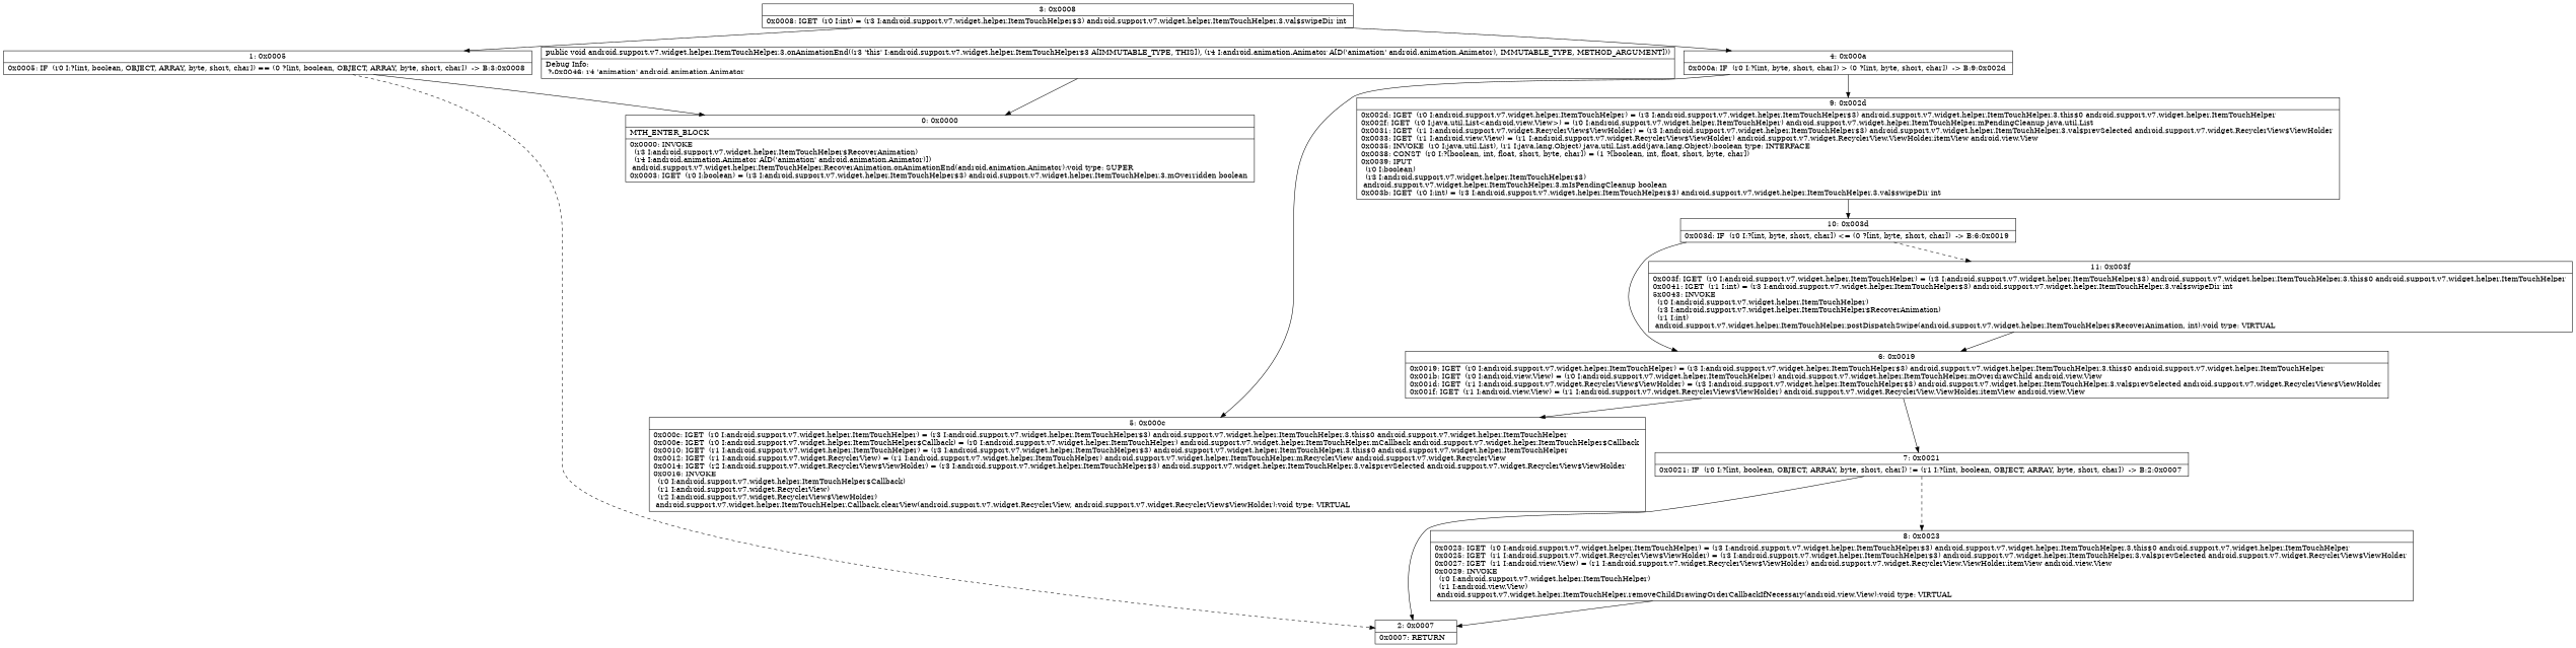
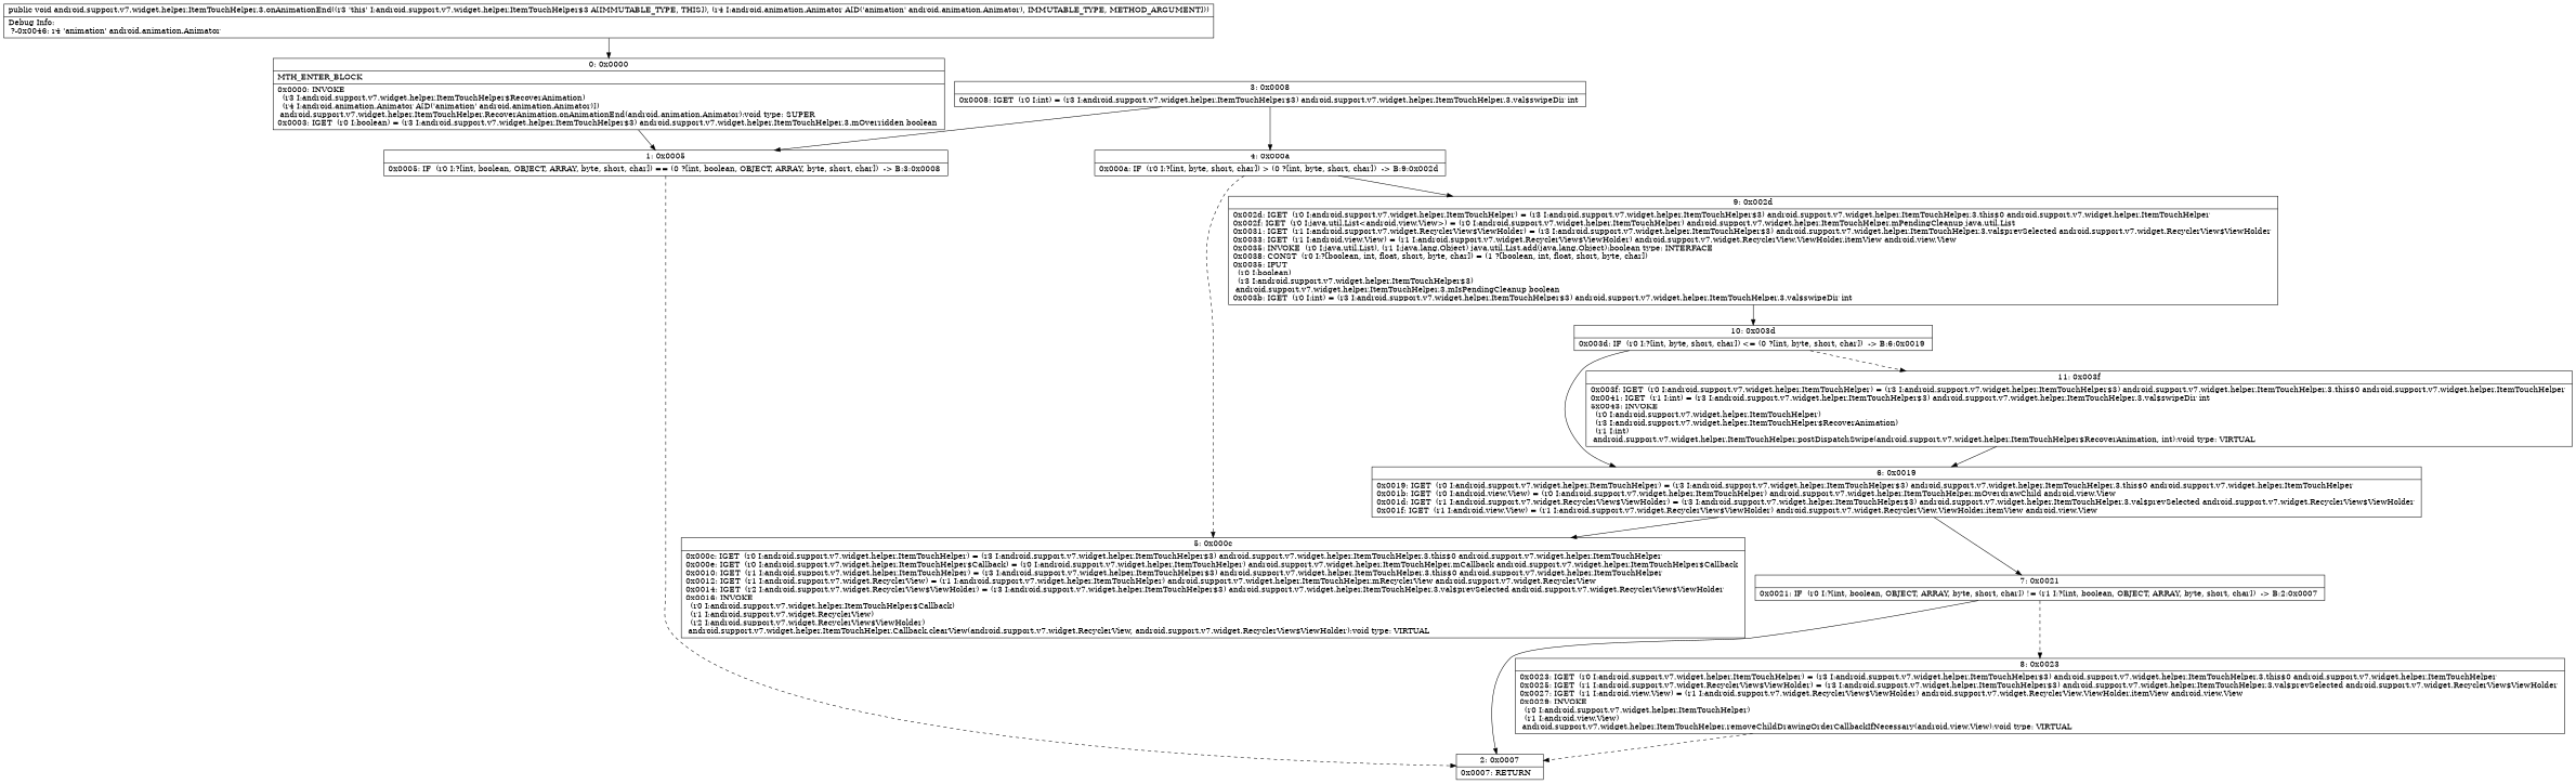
  digraph {
    node [shape=record]
    n1 [label="{0\:\ 0x0000|MTH_ENTER_BLOCK\l|0x0000: INVOKE  \l  (r3 I:android.support.v7.widget.helper.ItemTouchHelper$RecoverAnimation)\l  (r4 I:android.animation.Animator A[D('animation' android.animation.Animator)])\l android.support.v7.widget.helper.ItemTouchHelper.RecoverAnimation.onAnimationEnd(android.animation.Animator):void type: SUPER \l0x0003: IGET  (r0 I:boolean) = (r3 I:android.support.v7.widget.helper.ItemTouchHelper$3) android.support.v7.widget.helper.ItemTouchHelper.3.mOverridden boolean \l}"]
    n2 [label="{1\:\ 0x0005|0x0005: IF  (r0 I:?[int, boolean, OBJECT, ARRAY, byte, short, char]) == (0 ?[int, boolean, OBJECT, ARRAY, byte, short, char])  \-\> B:3:0x0008 \l}"]
    n3 [label="{2\:\ 0x0007|0x0007: RETURN   \l}"]
    n4 [label="{3\:\ 0x0008|0x0008: IGET  (r0 I:int) = (r3 I:android.support.v7.widget.helper.ItemTouchHelper$3) android.support.v7.widget.helper.ItemTouchHelper.3.val$swipeDir int \l}"]
    n5 [label="{4\:\ 0x000a|0x000a: IF  (r0 I:?[int, byte, short, char]) \> (0 ?[int, byte, short, char])  \-\> B:9:0x002d \l}"]
    n6 [label="{5\:\ 0x000c|0x000c: IGET  (r0 I:android.support.v7.widget.helper.ItemTouchHelper) = (r3 I:android.support.v7.widget.helper.ItemTouchHelper$3) android.support.v7.widget.helper.ItemTouchHelper.3.this$0 android.support.v7.widget.helper.ItemTouchHelper \l0x000e: IGET  (r0 I:android.support.v7.widget.helper.ItemTouchHelper$Callback) = (r0 I:android.support.v7.widget.helper.ItemTouchHelper) android.support.v7.widget.helper.ItemTouchHelper.mCallback android.support.v7.widget.helper.ItemTouchHelper$Callback \l0x0010: IGET  (r1 I:android.support.v7.widget.helper.ItemTouchHelper) = (r3 I:android.support.v7.widget.helper.ItemTouchHelper$3) android.support.v7.widget.helper.ItemTouchHelper.3.this$0 android.support.v7.widget.helper.ItemTouchHelper \l0x0012: IGET  (r1 I:android.support.v7.widget.RecyclerView) = (r1 I:android.support.v7.widget.helper.ItemTouchHelper) android.support.v7.widget.helper.ItemTouchHelper.mRecyclerView android.support.v7.widget.RecyclerView \l0x0014: IGET  (r2 I:android.support.v7.widget.RecyclerView$ViewHolder) = (r3 I:android.support.v7.widget.helper.ItemTouchHelper$3) android.support.v7.widget.helper.ItemTouchHelper.3.val$prevSelected android.support.v7.widget.RecyclerView$ViewHolder \l0x0016: INVOKE  \l  (r0 I:android.support.v7.widget.helper.ItemTouchHelper$Callback)\l  (r1 I:android.support.v7.widget.RecyclerView)\l  (r2 I:android.support.v7.widget.RecyclerView$ViewHolder)\l android.support.v7.widget.helper.ItemTouchHelper.Callback.clearView(android.support.v7.widget.RecyclerView, android.support.v7.widget.RecyclerView$ViewHolder):void type: VIRTUAL \l}"]
-   n7 [label="{9\:\ 0x002d|0x002d: IGET  (r0 I:android.support.v7.widget.helper.ItemTouchHelper) = (r3 I:android.support.v7.widget.helper.ItemTouchHelper$3) android.support.v7.widget.helper.ItemTouchHelper.3.this$0 android.support.v7.widget.helper.ItemTouchHelper \l0x002f: IGET  (r0 I:java.util.List\<android.view.View\>) = (r0 I:android.support.v7.widget.helper.ItemTouchHelper) android.support.v7.widget.helper.ItemTouchHelper.mPendingCleanup java.util.List \l0x0031: IGET  (r1 I:android.support.v7.widget.RecyclerView$ViewHolder) = (r3 I:android.support.v7.widget.helper.ItemTouchHelper$3) android.support.v7.widget.helper.ItemTouchHelper.3.val$prevSelected android.support.v7.widget.RecyclerView$ViewHolder \l0x0033: IGET  (r1 I:android.view.View) = (r1 I:android.support.v7.widget.RecyclerView$ViewHolder) android.support.v7.widget.RecyclerView.ViewHolder.itemView android.view.View \l0x0035: INVOKE  (r0 I:java.util.List), (r1 I:java.lang.Object) java.util.List.add(java.lang.Object):boolean type: INTERFACE \l0x0038: CONST  (r0 I:?[boolean, int, float, short, byte, char]) = (1 ?[boolean, int, float, short, byte, char]) \l0x0039: IPUT  \l  (r0 I:boolean)\l  (r3 I:android.support.v7.widget.helper.ItemTouchHelper$3)\l android.support.v7.widget.helper.ItemTouchHelper.3.mIsPendingCleanup boolean \l0x003b: IGET  (r0 I:int) = (r3 I:android.support.v7.widget.helper.ItemTouchHelper$3) android.support.v7.widget.helper.ItemTouchHelper.3.val$swipeDir int \l}"]
+   n7 [label="{9\:\ 0x002d|0x002d: IGET  (r0 I:android.support.v7.widget.helper.ItemTouchHelper) = (r3 I:android.support.v7.widget.helper.ItemTouchHelper$3) android.support.v7.widget.helper.ItemTouchHelper.3.this$0 android.support.v7.widget.helper.ItemTouchHelper \l0x002f: IGET  (r0 I:java.util.List\<android.view.View\>) = (r0 I:android.support.v7.widget.helper.ItemTouchHelper) android.support.v7.widget.helper.ItemTouchHelper.mPendingCleanup java.util.List \l0x0031: IGET  (r1 I:android.support.v7.widget.RecyclerView$ViewHolder) = (r3 I:android.support.v7.widget.helper.ItemTouchHelper$3) android.support.v7.widget.helper.ItemTouchHelper.3.val$prevSelected android.support.v7.widget.RecyclerView$ViewHolder \l0x0033: IGET  (r1 I:android.view.View) = (r1 I:android.support.v7.widget.RecyclerView$ViewHolder) android.support.v7.widget.RecyclerView.ViewHolder.itemView android.view.View \l0x0035: INVOKE  (r0 I:java.util.List), (r1 I:java.lang.Object) java.util.List.add(java.lang.Object):boolean type: INTERFACE \l0x0038: CONST  (r0 I:?[boolean, int, float, short, byte, char]) = (1 ?[boolean, int, float, short, byte, char]) \l0x0035: IPUT  \l  (r0 I:boolean)\l  (r3 I:android.support.v7.widget.helper.ItemTouchHelper$3)\l android.support.v7.widget.helper.ItemTouchHelper.3.mIsPendingCleanup boolean \l0x003b: IGET  (r0 I:int) = (r3 I:android.support.v7.widget.helper.ItemTouchHelper$3) android.support.v7.widget.helper.ItemTouchHelper.3.val$swipeDir int \l}"]
    n8 [label="{10\:\ 0x003d|0x003d: IF  (r0 I:?[int, byte, short, char]) \<= (0 ?[int, byte, short, char])  \-\> B:6:0x0019 \l}"]
    n9 [label="{6\:\ 0x0019|0x0019: IGET  (r0 I:android.support.v7.widget.helper.ItemTouchHelper) = (r3 I:android.support.v7.widget.helper.ItemTouchHelper$3) android.support.v7.widget.helper.ItemTouchHelper.3.this$0 android.support.v7.widget.helper.ItemTouchHelper \l0x001b: IGET  (r0 I:android.view.View) = (r0 I:android.support.v7.widget.helper.ItemTouchHelper) android.support.v7.widget.helper.ItemTouchHelper.mOverdrawChild android.view.View \l0x001d: IGET  (r1 I:android.support.v7.widget.RecyclerView$ViewHolder) = (r3 I:android.support.v7.widget.helper.ItemTouchHelper$3) android.support.v7.widget.helper.ItemTouchHelper.3.val$prevSelected android.support.v7.widget.RecyclerView$ViewHolder \l0x001f: IGET  (r1 I:android.view.View) = (r1 I:android.support.v7.widget.RecyclerView$ViewHolder) android.support.v7.widget.RecyclerView.ViewHolder.itemView android.view.View \l}"]
    n10 [label="{7\:\ 0x0021|0x0021: IF  (r0 I:?[int, boolean, OBJECT, ARRAY, byte, short, char]) != (r1 I:?[int, boolean, OBJECT, ARRAY, byte, short, char])  \-\> B:2:0x0007 \l}"]
    n11 [label="{8\:\ 0x0023|0x0023: IGET  (r0 I:android.support.v7.widget.helper.ItemTouchHelper) = (r3 I:android.support.v7.widget.helper.ItemTouchHelper$3) android.support.v7.widget.helper.ItemTouchHelper.3.this$0 android.support.v7.widget.helper.ItemTouchHelper \l0x0025: IGET  (r1 I:android.support.v7.widget.RecyclerView$ViewHolder) = (r3 I:android.support.v7.widget.helper.ItemTouchHelper$3) android.support.v7.widget.helper.ItemTouchHelper.3.val$prevSelected android.support.v7.widget.RecyclerView$ViewHolder \l0x0027: IGET  (r1 I:android.view.View) = (r1 I:android.support.v7.widget.RecyclerView$ViewHolder) android.support.v7.widget.RecyclerView.ViewHolder.itemView android.view.View \l0x0029: INVOKE  \l  (r0 I:android.support.v7.widget.helper.ItemTouchHelper)\l  (r1 I:android.view.View)\l android.support.v7.widget.helper.ItemTouchHelper.removeChildDrawingOrderCallbackIfNecessary(android.view.View):void type: VIRTUAL \l}"]
    n12 [label="{11\:\ 0x003f|0x003f: IGET  (r0 I:android.support.v7.widget.helper.ItemTouchHelper) = (r3 I:android.support.v7.widget.helper.ItemTouchHelper$3) android.support.v7.widget.helper.ItemTouchHelper.3.this$0 android.support.v7.widget.helper.ItemTouchHelper \l0x0041: IGET  (r1 I:int) = (r3 I:android.support.v7.widget.helper.ItemTouchHelper$3) android.support.v7.widget.helper.ItemTouchHelper.3.val$swipeDir int \l5x0043: INVOKE  \l  (r0 I:android.support.v7.widget.helper.ItemTouchHelper)\l  (r3 I:android.support.v7.widget.helper.ItemTouchHelper$RecoverAnimation)\l  (r1 I:int)\l android.support.v7.widget.helper.ItemTouchHelper.postDispatchSwipe(android.support.v7.widget.helper.ItemTouchHelper$RecoverAnimation, int):void type: VIRTUAL \l}"]
    n13 [label="{public void android.support.v7.widget.helper.ItemTouchHelper.3.onAnimationEnd((r3 'this' I:android.support.v7.widget.helper.ItemTouchHelper$3 A[IMMUTABLE_TYPE, THIS]), (r4 I:android.animation.Animator A[D('animation' android.animation.Animator), IMMUTABLE_TYPE, METHOD_ARGUMENT]))  | Debug Info:\l  ?\-0x0046: r4 'animation' android.animation.Animator\l}"]
-   n2 -> n1
+   n1 -> n2
    n2 -> n3 [style=dashed]
    n4 -> n2
    n4 -> n5
-   n5 -> n6 [style=solid]
+   n5 -> n6 [style=dashed]
    n5 -> n7
    n7 -> n8
    n8 -> n9
    n8 -> n12 [style=dashed]
    n9 -> n6
    n9 -> n10
    n10 -> n3
    n10 -> n11 [style=dashed]
-   n11 -> n3
+   n11 -> n3 [style=dashed]
    n12 -> n9
    n13 -> n1
  }
